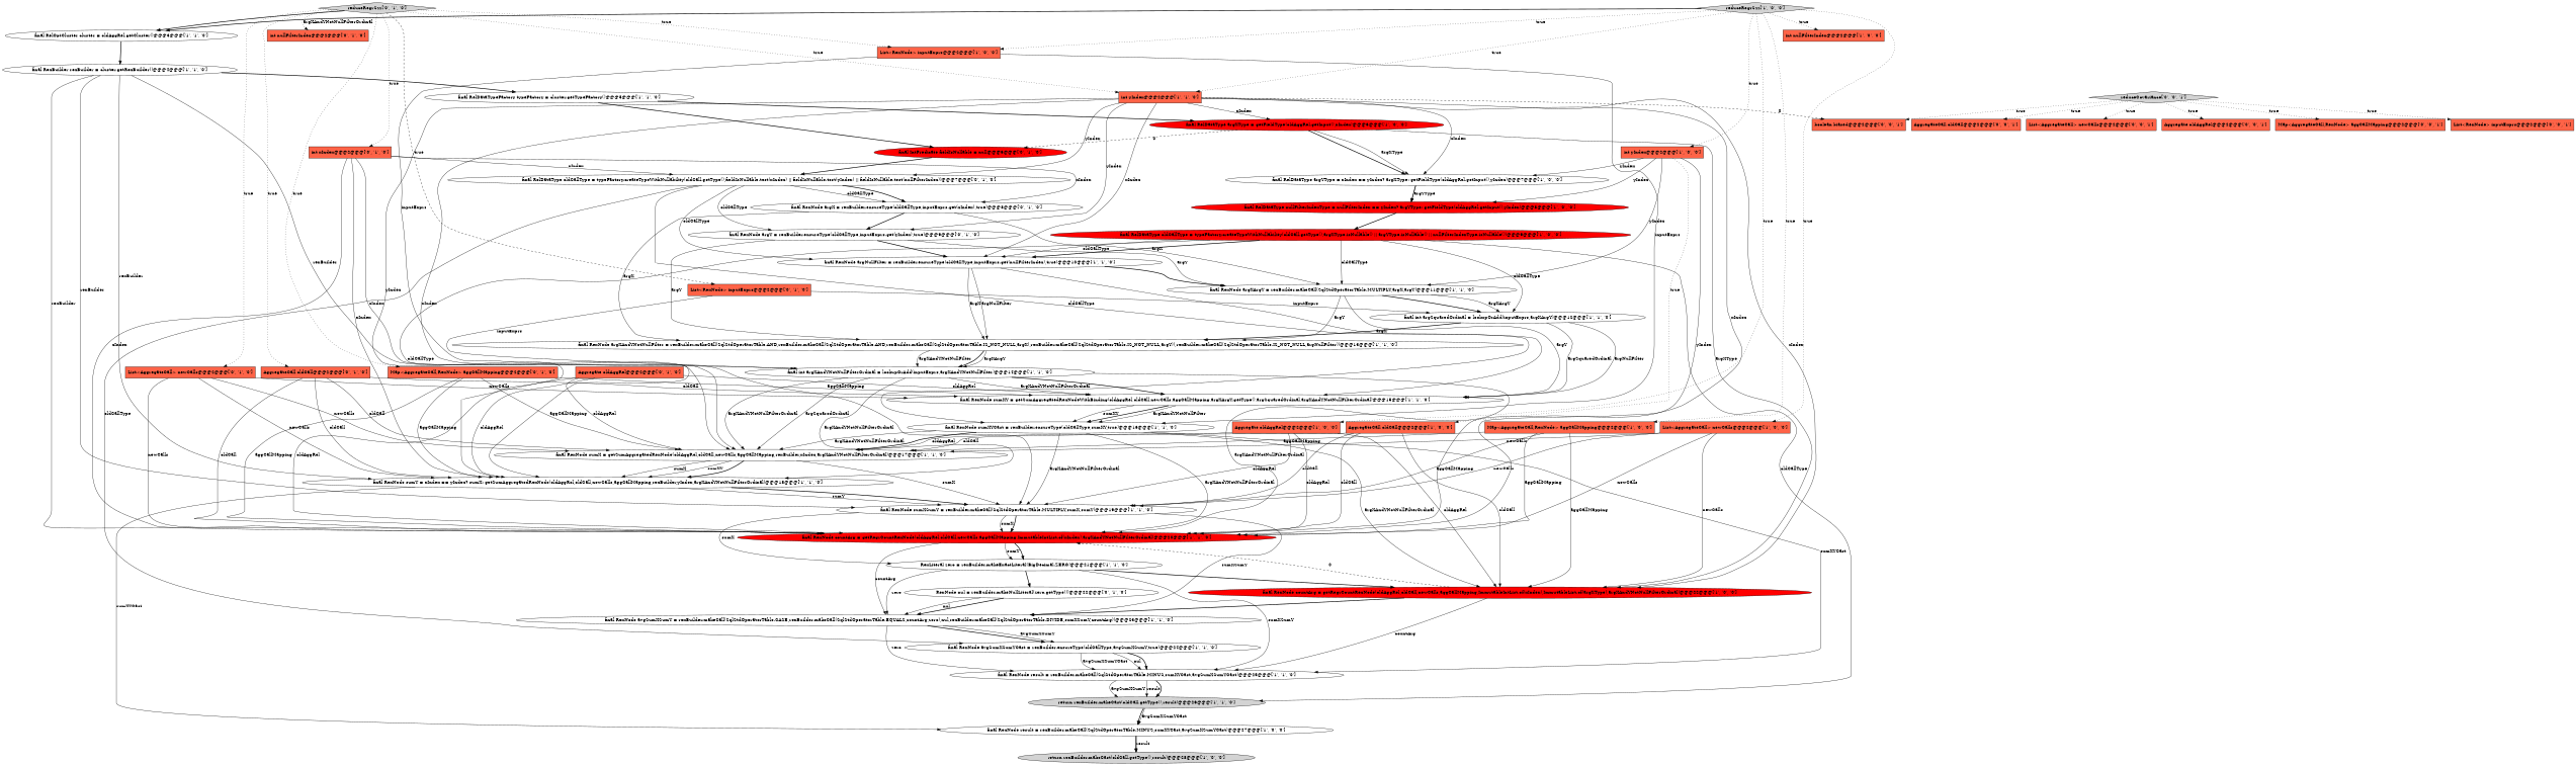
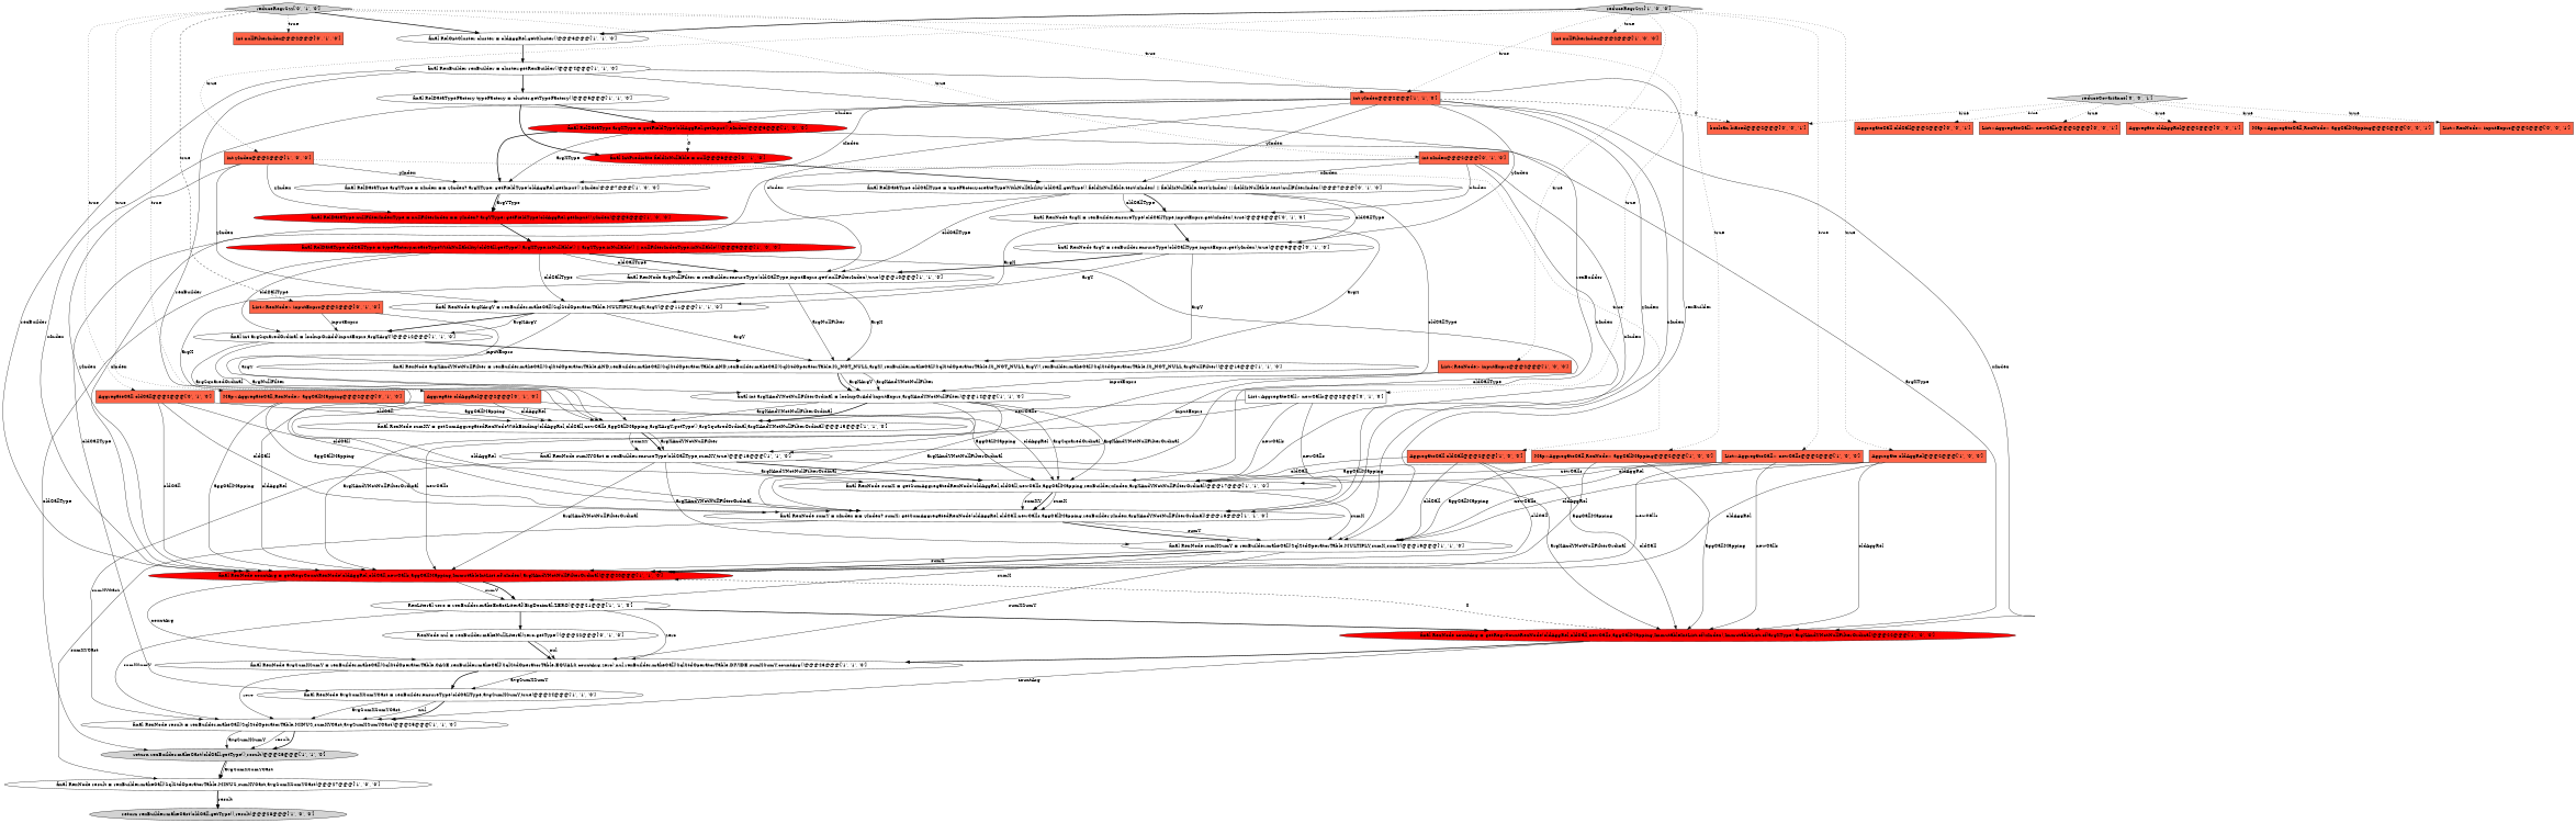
  digraph {
    node [fillcolor=white shape=ellipse style=filled]
    edge [style=solid]
    n1 [fillcolor=lightgray label="reduceRegrSzz['0', '1', '0']" shape=diamond]
    n2 [fillcolor=tomato label="int xIndex@@@2@@@['0', '1', '0']" shape=box]
    n3 [fillcolor=tomato label="int nullFilterIndex@@@2@@@['0', '1', '0']" shape=box]
    n4 [label="final RelOptCluster cluster = oldAggRel.getCluster()@@@3@@@['1', '1', '0']"]
    n5 [fillcolor=tomato label="AggregateCall oldCall@@@2@@@['0', '1', '0']" shape=box]
    n6 [fillcolor=tomato label="Map<AggregateCall,RexNode> aggCallMapping@@@2@@@['0', '1', '0']" shape=box]
    n7 [fillcolor=tomato label="int yIndex@@@2@@@['1', '1', '0']" shape=box]
-   n8 [fillcolor=tomato label="List<AggregateCall> newCalls@@@2@@@['0', '1', '0']" shape=box]
+   n8 [label="List<AggregateCall> newCalls@@@2@@@['0', '1', '0']" shape=box]
    n9 [fillcolor=tomato label="List<RexNode> inputExprs@@@2@@@['0', '1', '0']" shape=box]
    n10 [fillcolor=tomato label="Aggregate oldAggRel@@@2@@@['0', '1', '0']" shape=box]
    n11 [fillcolor=red label="final RexNode countArg = getRegrCountRexNode(oldAggRel,oldCall,newCalls,aggCallMapping,ImmutableIntList.of(xIndex),argXAndYNotNullFilterOrdinal)@@@20@@@['1', '1', '0']"]
    n12 [label="final RexNode sumX = getSumAggregatedRexNode(oldAggRel,oldCall,newCalls,aggCallMapping,rexBuilder,xIndex,argXAndYNotNullFilterOrdinal)@@@17@@@['1', '1', '0']"]
    n13 [label="final RelDataType oldCallType = typeFactory.createTypeWithNullability(oldCall.getType(),fieldIsNullable.test(xIndex) || fieldIsNullable.test(yIndex) || fieldIsNullable.test(nullFilterIndex))@@@7@@@['0', '1', '0']"]
    n14 [label="final RexNode sumY = xIndex == yIndex? sumX: getSumAggregatedRexNode(oldAggRel,oldCall,newCalls,aggCallMapping,rexBuilder,yIndex,argXAndYNotNullFilterOrdinal)@@@18@@@['1', '1', '0']"]
    n15 [label="final RexNode argX = rexBuilder.ensureType(oldCallType,inputExprs.get(xIndex),true)@@@8@@@['0', '1', '0']"]
    n16 [label="final RexBuilder rexBuilder = cluster.getRexBuilder()@@@4@@@['1', '1', '0']"]
    n17 [label="final RexNode sumXY = getSumAggregatedRexNodeWithBinding(oldAggRel,oldCall,newCalls,aggCallMapping,argXArgY.getType(),argSquaredOrdinal,argXAndYNotNullFilterOrdinal)@@@15@@@['1', '1', '0']"]
    n18 [fillcolor=red label="final RexNode countArg = getRegrCountRexNode(oldAggRel,oldCall,newCalls,aggCallMapping,ImmutableIntList.of(xIndex),ImmutableList.of(argXType),argXAndYNotNullFilterOrdinal)@@@22@@@['1', '0', '0']"]
    n19 [label="final RexNode sumXSumY = rexBuilder.makeCall(SqlStdOperatorTable.MULTIPLY,sumX,sumY)@@@19@@@['1', '1', '0']"]
    n20 [fillcolor=tomato label="boolean biased@@@2@@@['0', '0', '1']" shape=box]
    n21 [label="final RexNode argNullFilter = rexBuilder.ensureType(oldCallType,inputExprs.get(nullFilterIndex),true)@@@10@@@['1', '1', '0']"]
    n22 [fillcolor=red label="final RelDataType argXType = getFieldType(oldAggRel.getInput(),xIndex)@@@6@@@['1', '0', '0']"]
    n23 [label="final RexNode argY = rexBuilder.ensureType(oldCallType,inputExprs.get(yIndex),true)@@@9@@@['0', '1', '0']"]
    n24 [label="final RelDataType argYType = xIndex == yIndex? argXType: getFieldType(oldAggRel.getInput(),yIndex)@@@7@@@['1', '0', '0']"]
    n25 [label="final int argXAndYNotNullFilterOrdinal = lookupOrAdd(inputExprs,argXAndYNotNullFilter)@@@14@@@['1', '1', '0']"]
    n26 [label="final int argSquaredOrdinal = lookupOrAdd(inputExprs,argXArgY)@@@12@@@['1', '1', '0']"]
    n27 [fillcolor=tomato label="List<AggregateCall> newCalls@@@2@@@['0', '0', '1']" shape=box]
    n28 [fillcolor=tomato label="List<AggregateCall> newCalls@@@2@@@['1', '0', '0']" shape=box]
    n29 [label="final RexNode result = rexBuilder.makeCall(SqlStdOperatorTable.MINUS,sumXYCast,avgSumXSumYCast)@@@25@@@['1', '1', '0']"]
    n30 [label="final RexNode avgSumXSumY = rexBuilder.makeCall(SqlStdOperatorTable.CASE,rexBuilder.makeCall(SqlStdOperatorTable.EQUALS,countArg,zero),nul,rexBuilder.makeCall(SqlStdOperatorTable.DIVIDE,sumXSumY,countArg))@@@23@@@['1', '1', '0']"]
    n31 [label="RexLiteral zero = rexBuilder.makeExactLiteral(BigDecimal.ZERO)@@@21@@@['1', '1', '0']"]
    n32 [fillcolor=lightgray label="return rexBuilder.makeCast(oldCall.getType(),result)@@@26@@@['1', '1', '0']"]
    n33 [label="final RexNode result = rexBuilder.makeCall(SqlStdOperatorTable.MINUS,sumXYCast,avgSumXSumYCast)@@@27@@@['1', '0', '0']"]
    n34 [label="final RexNode avgSumXSumYCast = rexBuilder.ensureType(oldCallType,avgSumXSumY,true)@@@24@@@['1', '1', '0']"]
    n35 [label="final RexNode sumXYCast = rexBuilder.ensureType(oldCallType,sumXY,true)@@@16@@@['1', '1', '0']"]
    n36 [label="final RexNode argXArgY = rexBuilder.makeCall(SqlStdOperatorTable.MULTIPLY,argX,argY)@@@11@@@['1', '1', '0']"]
    n37 [label="final RexNode argXAndYNotNullFilter = rexBuilder.makeCall(SqlStdOperatorTable.AND,rexBuilder.makeCall(SqlStdOperatorTable.AND,rexBuilder.makeCall(SqlStdOperatorTable.IS_NOT_NULL,argX),rexBuilder.makeCall(SqlStdOperatorTable.IS_NOT_NULL,argY)),rexBuilder.makeCall(SqlStdOperatorTable.IS_NOT_NULL,argNullFilter))@@@13@@@['1', '1', '0']"]
    n38 [label="final RelDataTypeFactory typeFactory = cluster.getTypeFactory()@@@5@@@['1', '1', '0']"]
    n39 [label="RexNode nul = rexBuilder.makeNullLiteral(zero.getType())@@@22@@@['0', '1', '0']"]
    n40 [fillcolor=lightgray label="return rexBuilder.makeCast(oldCall.getType(),result)@@@28@@@['1', '0', '0']"]
    n41 [fillcolor=red label="final RelDataType nullFilterIndexType = nullFilterIndex == yIndex? argYType: getFieldType(oldAggRel.getInput(),yIndex)@@@8@@@['1', '0', '0']"]
    n42 [fillcolor=red label="final RelDataType oldCallType = typeFactory.createTypeWithNullability(oldCall.getType(),argXType.isNullable() || argYType.isNullable() || nullFilterIndexType.isNullable())@@@9@@@['1', '0', '0']"]
    n43 [fillcolor=tomato label="Aggregate oldAggRel@@@2@@@['0', '0', '1']" shape=box]
    n44 [fillcolor=red label="final IntPredicate fieldIsNullable = null@@@6@@@['0', '1', '0']"]
    n45 [fillcolor=tomato label="List<RexNode> inputExprs@@@2@@@['1', '0', '0']" shape=box]
    n46 [fillcolor=tomato label="Aggregate oldAggRel@@@2@@@['1', '0', '0']" shape=box]
    n47 [fillcolor=tomato label="Map<AggregateCall,RexNode> aggCallMapping@@@2@@@['1', '0', '0']" shape=box]
    n48 [fillcolor=tomato label="Map<AggregateCall,RexNode> aggCallMapping@@@2@@@['0', '0', '1']" shape=box]
    n49 [fillcolor=tomato label="int yIndex@@@2@@@['1', '0', '0']" shape=box]
    n50 [fillcolor=tomato label="AggregateCall oldCall@@@2@@@['1', '0', '0']" shape=box]
    n51 [fillcolor=tomato label="List<RexNode> inputExprs@@@2@@@['0', '0', '1']" shape=box]
    n52 [fillcolor=lightgray label="reduceCovariance['0', '0', '1']" shape=diamond]
    n53 [fillcolor=tomato label="AggregateCall oldCall@@@2@@@['0', '0', '1']" shape=box]
    n54 [fillcolor=lightgray label="reduceRegrSzz['1', '0', '0']" shape=diamond]
    n55 [fillcolor=tomato label="int nullFilterIndex@@@2@@@['1', '0', '0']" shape=box]
    n1 -> n2 [label=true style=dotted]
-   n1 -> n3 [label=argXAndYNotNullFilterOrdinal style=dotted]
+   n1 -> n3 [label=true style=dotted]
    n1 -> n4 [style=bold]
    n1 -> n5 [label=true style=dotted]
    n1 -> n6 [label=true style=dotted]
    n1 -> n7 [label=true style=dotted]
    n1 -> n8 [label=true style=dotted]
    n1 -> n9 [label=true style=dashed]
-   n1 -> n45 [label=true style=dotted]
+   n1 -> n10 [label=true style=dotted]
    n2 -> n11 [label=xIndex]
    n2 -> n12 [label=xIndex]
    n2 -> n13 [label=xIndex]
    n2 -> n14 [label=xIndex]
    n2 -> n15 [label=xIndex]
    n4 -> n16 [style=bold]
    n5 -> n11 [label=oldCall]
    n5 -> n12 [label=oldCall]
    n5 -> n14 [label=oldCall]
    n5 -> n17 [label=oldCall]
    n6 -> n11 [label=aggCallMapping]
    n6 -> n12 [label=aggCallMapping]
    n6 -> n14 [label=aggCallMapping]
    n6 -> n17 [label=aggCallMapping]
    n7 -> n11 [label=xIndex]
    n7 -> n13 [label=yIndex]
    n7 -> n14 [label=yIndex]
    n7 -> n18 [label=xIndex]
    n7 -> n19 [label=xIndex]
    n7 -> n20 [label=0 style=dashed]
    n7 -> n21 [label=xIndex]
    n7 -> n22 [label=xIndex]
    n7 -> n23 [label=yIndex]
    n7 -> n24 [label=xIndex]
    n8 -> n11 [label=newCalls]
    n8 -> n12 [label=newCalls]
    n8 -> n14 [label=newCalls]
    n8 -> n17 [label=newCalls]
    n9 -> n25 [label=inputExprs]
    n9 -> n26 [label=inputExprs]
    n10 -> n11 [label=oldAggRel]
    n10 -> n12 [label=oldAggRel]
    n10 -> n14 [label=oldAggRel]
    n10 -> n17 [label=oldAggRel]
    n11 -> n30 [label=countArg]
    n11 -> n31 [label=sumY]
    n11 -> n31 [style=bold]
    n12 -> n14 [label=sumX]
    n12 -> n14 [label=sumXY]
    n12 -> n14 [style=bold]
    n12 -> n19 [label=sumX]
    n13 -> n15 [label=oldCallType]
    n13 -> n15 [style=bold]
    n13 -> n21 [label=oldCallType]
    n13 -> n23 [label=oldCallType]
    n13 -> n34 [label=oldCallType]
    n13 -> n35 [label=oldCallType]
    n14 -> n19 [label=sumY]
    n14 -> n19 [style=bold]
    n14 -> n33 [label=sumXYCast]
    n15 -> n23 [style=bold]
    n15 -> n36 [label=argX]
    n15 -> n37 [label=argX]
    n16 -> n11 [label=rexBuilder]
    n16 -> n12 [label=rexBuilder]
    n16 -> n14 [label=rexBuilder]
    n16 -> n19 [label=rexBuilder]
    n16 -> n38 [style=bold]
    n17 -> n35 [style=bold]
    n17 -> n35 [label=argXAndYNotNullFilter]
    n17 -> n35 [label=sumXY]
    n18 -> n11 [label=0 style=dashed]
    n18 -> n29 [label=countArg]
    n18 -> n30 [style=bold]
    n19 -> n11 [label=sumX]
    n19 -> n11 [style=bold]
    n19 -> n30 [label=sumXSumY]
    n19 -> n31 [label=sumX]
    n21 -> n17 [label=argX]
    n21 -> n36 [style=bold]
    n21 -> n37 [label=argX]
    n21 -> n37 [label=argNullFilter]
    n22 -> n18 [label=argXType]
    n22 -> n24 [style=bold]
    n22 -> n24 [label=argXType]
    n22 -> n44 [label=0 style=dashed]
    n23 -> n21 [style=bold]
    n23 -> n36 [label=argY]
    n23 -> n37 [label=argY]
    n24 -> n41 [style=bold]
    n24 -> n41 [label=argYType]
    n25 -> n11 [label=argXAndYNotNullFilterOrdinal]
    n25 -> n12 [label=argSquaredOrdinal]
    n25 -> n12 [label=argXAndYNotNullFilterOrdinal]
    n25 -> n14 [label=argXAndYNotNullFilterOrdinal]
    n25 -> n17 [label=argXAndYNotNullFilterOrdinal]
    n25 -> n17 [style=bold]
    n26 -> n17 [label=argNullFilter]
    n26 -> n17 [label=argSquaredOrdinal]
    n26 -> n37 [style=bold]
    n28 -> n11 [label=newCalls]
    n28 -> n12 [label=newCalls]
    n28 -> n18 [label=newCalls]
    n28 -> n19 [label=newCalls]
    n29 -> n32 [label=result]
    n29 -> n32 [style=bold]
    n29 -> n32 [label=avgSumXSumY]
    n30 -> n29 [label=zero]
    n30 -> n34 [style=bold]
    n30 -> n34 [label=avgSumXSumY]
    n31 -> n18 [style=bold]
    n31 -> n29 [label=sumXSumY]
    n31 -> n30 [label=zero]
    n31 -> n39 [style=bold]
    n32 -> n33 [style=bold]
    n32 -> n33 [label=avgSumXSumYCast]
    n33 -> n40 [style=bold]
    n33 -> n40 [label=result]
    n34 -> n29 [label=avgSumXSumYCast]
    n34 -> n29 [label=nul]
    n34 -> n29 [style=bold]
    n35 -> n11 [label=argXAndYNotNullFilterOrdinal]
    n35 -> n12 [style=bold]
    n35 -> n12 [label=argXAndYNotNullFilterOrdinal]
    n35 -> n18 [label=argXAndYNotNullFilterOrdinal]
    n35 -> n19 [label=argXAndYNotNullFilterOrdinal]
    n35 -> n29 [label=sumXYCast]
    n36 -> n17 [label=argY]
    n36 -> n26 [label=argXArgY]
    n36 -> n26 [style=bold]
    n36 -> n37 [label=argY]
    n37 -> n25 [style=bold]
    n37 -> n25 [label=argXArgY]
    n37 -> n25 [label=argXAndYNotNullFilter]
    n38 -> n22 [style=bold]
    n38 -> n44 [style=bold]
    n39 -> n30 [style=bold]
    n39 -> n30 [label=nul]
    n41 -> n42 [style=bold]
    n42 -> n14 [label=oldCallType]
    n42 -> n21 [style=bold]
    n42 -> n21 [label=oldCallType]
    n42 -> n26 [label=oldCallType]
    n42 -> n32 [label=oldCallType]
    n42 -> n36 [label=oldCallType]
    n44 -> n13 [style=bold]
    n45 -> n25 [label=inputExprs]
    n45 -> n35 [label=inputExprs]
    n46 -> n11 [label=oldAggRel]
    n46 -> n12 [label=oldAggRel]
    n46 -> n18 [label=oldAggRel]
    n46 -> n19 [label=oldAggRel]
    n47 -> n11 [label=aggCallMapping]
    n47 -> n12 [label=aggCallMapping]
    n47 -> n18 [label=aggCallMapping]
    n47 -> n19 [label=aggCallMapping]
    n49 -> n11 [label=yIndex]
    n49 -> n24 [label=yIndex]
    n49 -> n36 [label=yIndex]
    n49 -> n41 [label=yIndex]
    n49 -> n50 [label=true style=dotted]
    n50 -> n11 [label=oldCall]
    n50 -> n12 [label=oldCall]
    n50 -> n18 [label=oldCall]
    n50 -> n19 [label=oldCall]
    n52 -> n20 [label=true style=dotted]
    n52 -> n27 [label=true style=dotted]
    n52 -> n43 [label=true style=dotted]
    n52 -> n48 [label=true style=dotted]
    n52 -> n51 [label=true style=dotted]
    n52 -> n53 [label=true style=dotted]
    n54 -> n4 [style=bold]
    n54 -> n7 [label=true style=dotted]
    n54 -> n28 [label=true style=dotted]
    n54 -> n45 [label=true style=dotted]
    n54 -> n46 [label=true style=dotted]
    n54 -> n47 [label=true style=dotted]
    n54 -> n49 [label=true style=dotted]
    n54 -> n55 [label=true style=dotted]
  }
